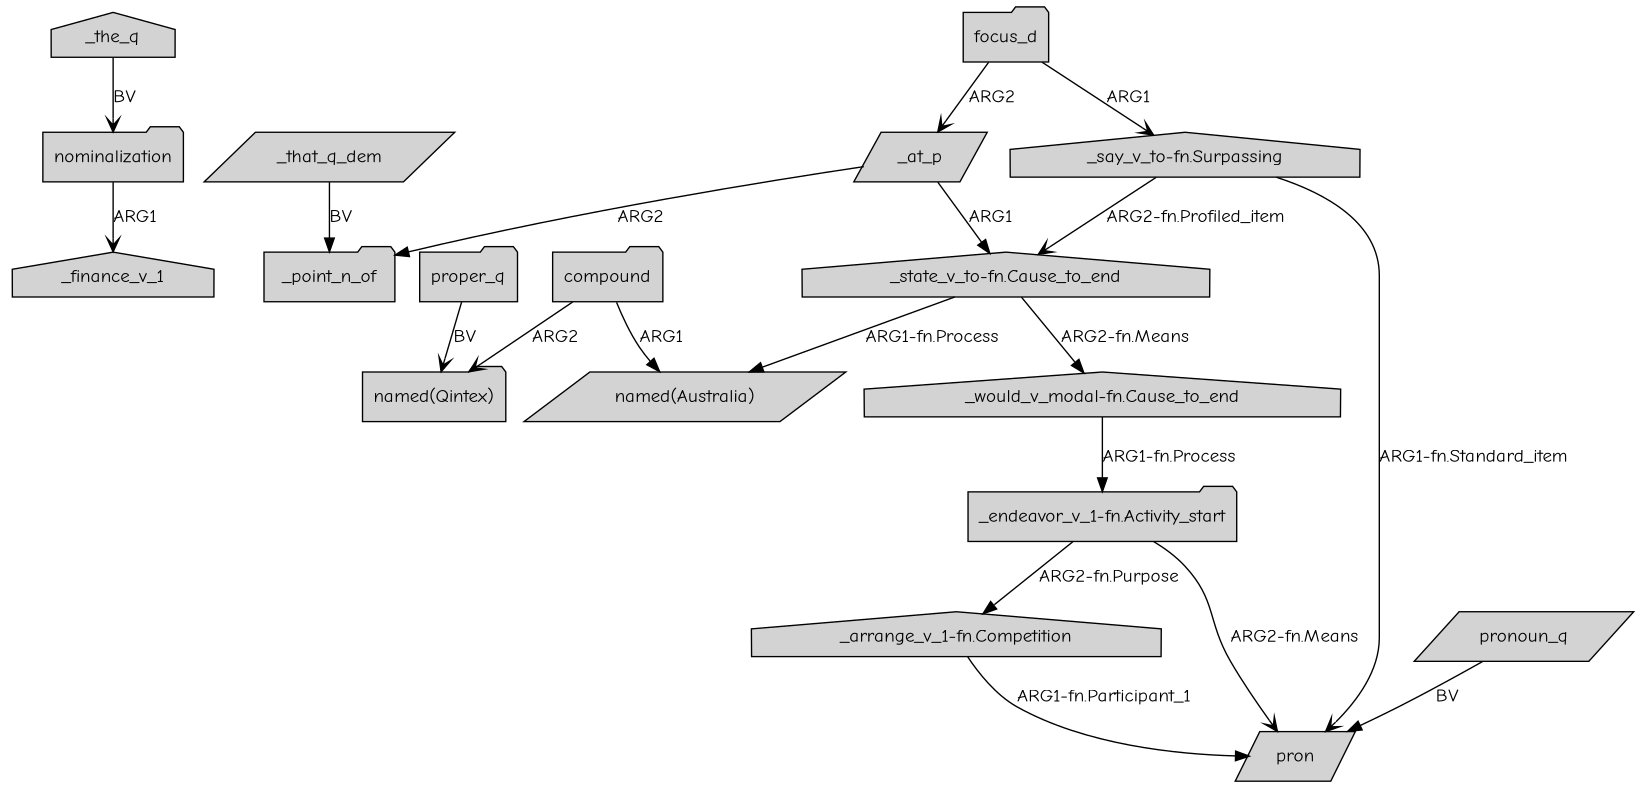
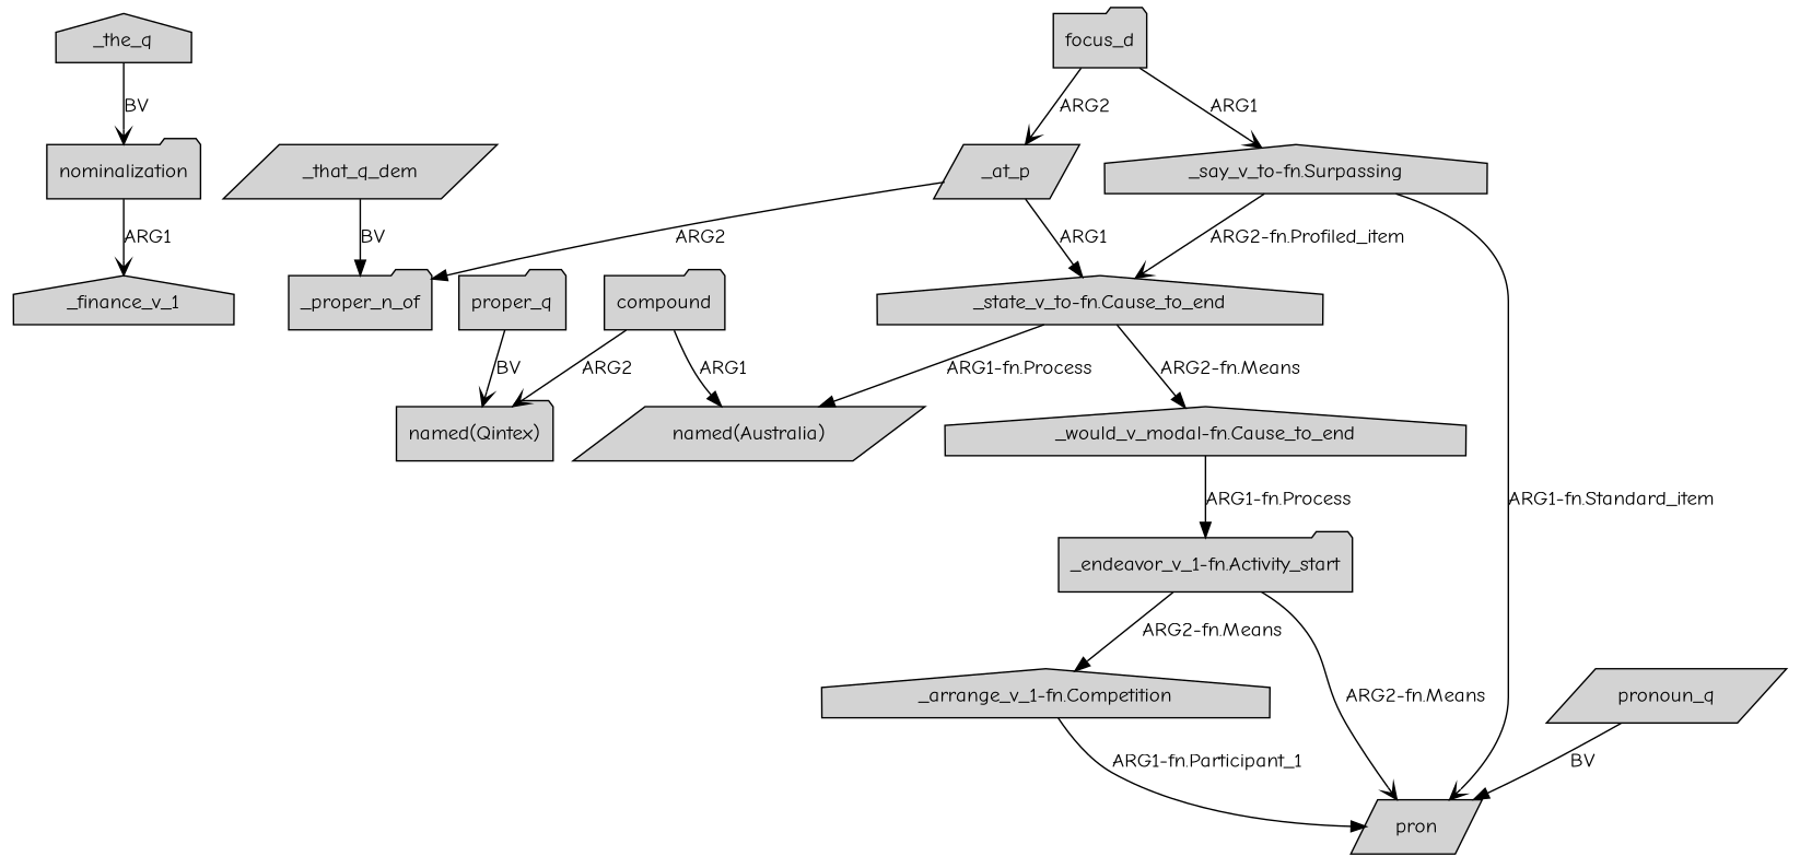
  digraph {
    fontname="Comic Neue"
    node [fontname="Comic Neue" shape=folder style=filled]
    edge [arrowhead=normal fontname="Comic Neue"]
    _the_q [shape=house]
    nominalization
    _finance_v_1 [shape=house]
    "_state_v_to-fn.Cause_to_end" [shape=house]
    "named(Australia)" [shape=parallelogram]
    "_would_v_modal-fn.Cause_to_end" [shape=house]
    "_endeavor_v_1-fn.Activity_start"
    pron [shape=parallelogram]
    "_arrange_v_1-fn.Competition" [shape=house]
    proper_q
    "named(Qintex)"
    _at_p [shape=parallelogram]
    focus_d
    "_say_v_to-fn.Surpassing" [shape=house]
-   _point_n_of
+   _point_n_of [label=_proper_n_of]
    pronoun_q [shape=parallelogram]
    compound
    _that_q_dem [shape=parallelogram]
    _the_q -> nominalization [arrowhead=vee label=BV]
    nominalization -> _finance_v_1 [arrowhead=vee label=ARG1]
    "_state_v_to-fn.Cause_to_end" -> "named(Australia)" [label="ARG1-fn.Process"]
    "_state_v_to-fn.Cause_to_end" -> "_would_v_modal-fn.Cause_to_end" [label="ARG2-fn.Means"]
    "_would_v_modal-fn.Cause_to_end" -> "_endeavor_v_1-fn.Activity_start" [label="ARG1-fn.Process"]
    "_endeavor_v_1-fn.Activity_start" -> pron [arrowhead=vee label="ARG2-fn.Means"]
-   "_endeavor_v_1-fn.Activity_start" -> "_arrange_v_1-fn.Competition" [label="ARG2-fn.Purpose"]
+   "_endeavor_v_1-fn.Activity_start" -> "_arrange_v_1-fn.Competition" [label="ARG2-fn.Means"]
    "_arrange_v_1-fn.Competition" -> pron [label="ARG1-fn.Participant_1"]
    proper_q -> "named(Qintex)" [arrowhead=vee label=BV]
    _at_p -> "_state_v_to-fn.Cause_to_end" [label=ARG1]
    _at_p -> _point_n_of [label=ARG2]
    focus_d -> _at_p [arrowhead=vee label=ARG2]
    focus_d -> "_say_v_to-fn.Surpassing" [arrowhead=vee label=ARG1]
    "_say_v_to-fn.Surpassing" -> "_state_v_to-fn.Cause_to_end" [arrowhead=vee label="ARG2-fn.Profiled_item"]
    "_say_v_to-fn.Surpassing" -> pron [arrowhead=vee label="ARG1-fn.Standard_item"]
    pronoun_q -> pron [label=BV]
    compound -> "named(Australia)" [label=ARG1]
    compound -> "named(Qintex)" [arrowhead=vee label=ARG2]
    _that_q_dem -> _point_n_of [label=BV]
  }
